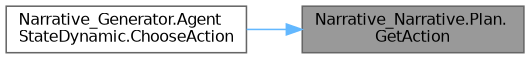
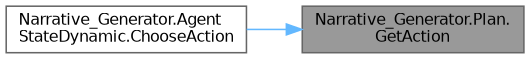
  digraph {
    rankdir=RL
    node [fontname=Helvetica fontsize=10 shape=box style=filled]
-   n1 [color=gray40 fillcolor=grey60 fontcolor=black height=0.2 label="Narrative_Narrative.Plan.\lGetAction" width=0.4]
+   n1 [color=gray40 fillcolor=grey60 fontcolor=black height=0.2 label="Narrative_Generator.Plan.\lGetAction" width=0.4]
    n2 [color=grey40 fillcolor=white height=0.2 label="Narrative_Generator.Agent\lStateDynamic.ChooseAction" width=0.4]
    n1 -> n2 [color=steelblue1 dir=back fontname=Helvetica fontsize=10 labelfontname=Helvetica labelfontsize=10 style=solid]
  }
